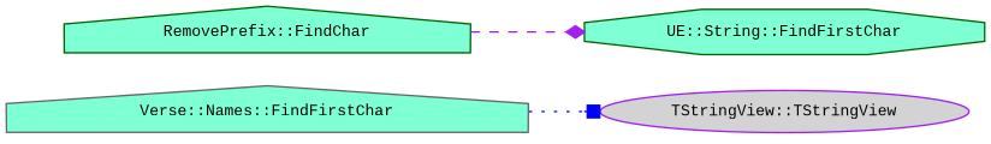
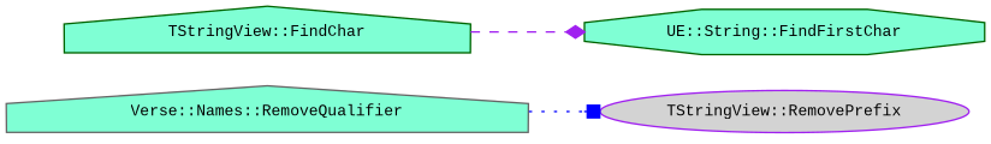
  digraph {
    fontname="Liberation Mono"
    rankdir=LR
    node [color=darkgreen fillcolor=aquamarine fontname="Liberation Mono" fontsize=10 shape=house style=filled]
    edge [fontname="Liberation Mono" fontsize=10 labelfontname=Helvetica labelfontsize=10]
-   n1 [color=gray40 fontcolor=black height=0.2 label="Verse::Names::FindFirstChar" width=0.4]
-   n2 [color=purple fillcolor=lightgrey height=0.2 label="TStringView::TStringView" shape=ellipse width=0.4]
-   n3 [height=0.2 label="RemovePrefix::FindChar" width=0.4]
+   n1 [color=gray40 fontcolor=black height=0.2 label="Verse::Names::RemoveQualifier" width=0.4]
+   n2 [color=purple fillcolor=lightgrey height=0.2 label="TStringView::RemovePrefix" shape=ellipse width=0.4]
+   n3 [height=0.2 label="TStringView::FindChar" width=0.4]
    n4 [height=0.2 label="UE::String::FindFirstChar" shape=octagon width=0.4]
    n1 -> n2 [arrowhead=box color=blue style=dotted]
    n3 -> n4 [arrowhead=diamond color=purple style=dashed]
  }
